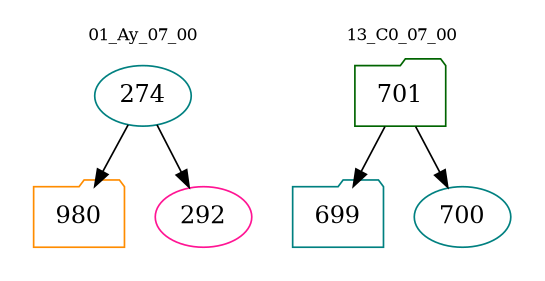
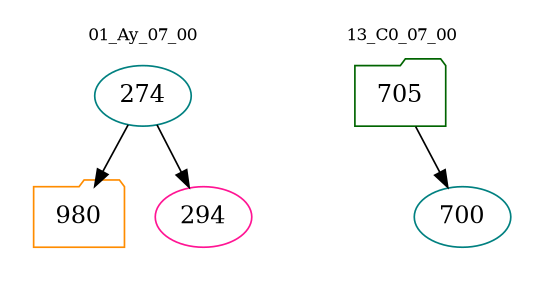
  digraph {
    node [color=teal shape=ellipse]
    edge [color=black]
    n1 [label=274]
    n2 [color=darkorange label=980 shape=folder]
-   n3 [color=deeppink label=292]
-   n4 [color=darkgreen label=701 shape=folder]
-   n5 [label=699 shape=folder]
+   n3 [color=deeppink label=294]
+   n4 [color=darkgreen label=705 shape=folder]
    n6 [label=700]
    subgraph cluster_1 {
      color=white
      fontsize=10
      label="01_Ay_07_00"
      n1
      n2
      n3
    }
    subgraph cluster_2 {
      color=white
      fontsize=10
      label="13_C0_07_00"
      n4
-     n5
      n6
    }
    n1 -> n2
    n1 -> n3
-   n4 -> n5
    n4 -> n6
  }
